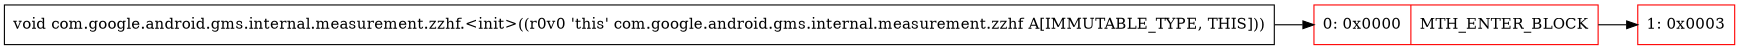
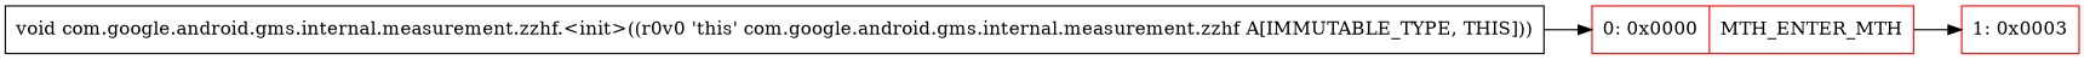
  digraph {
    rankdir=LR
    node [color=red shape=record]
-   n1 [label="{0\:\ 0x0000|MTH_ENTER_BLOCK\l}"]
+   n1 [label="{0\:\ 0x0000|MTH_ENTER_MTH\l}"]
    n2 [label="{1\:\ 0x0003}"]
    n3 [label="{void com.google.android.gms.internal.measurement.zzhf.\<init\>((r0v0 'this' com.google.android.gms.internal.measurement.zzhf A[IMMUTABLE_TYPE, THIS])) }" color=""]
    subgraph cluster_1 {
      label="R(0)"
    }
    n1 -> n2
    n3 -> n1
  }
